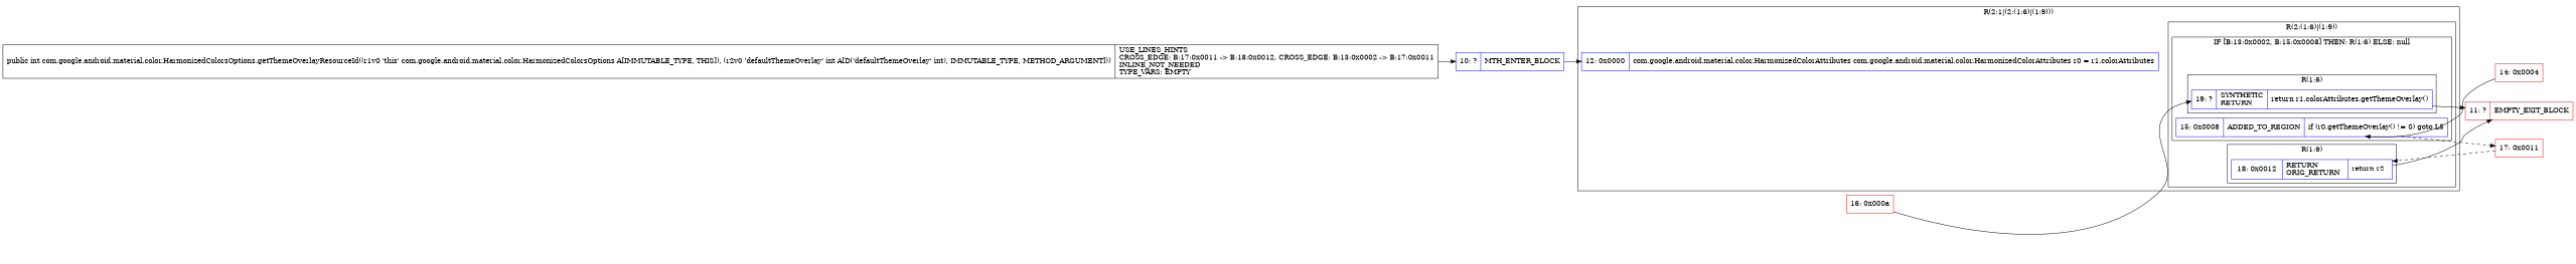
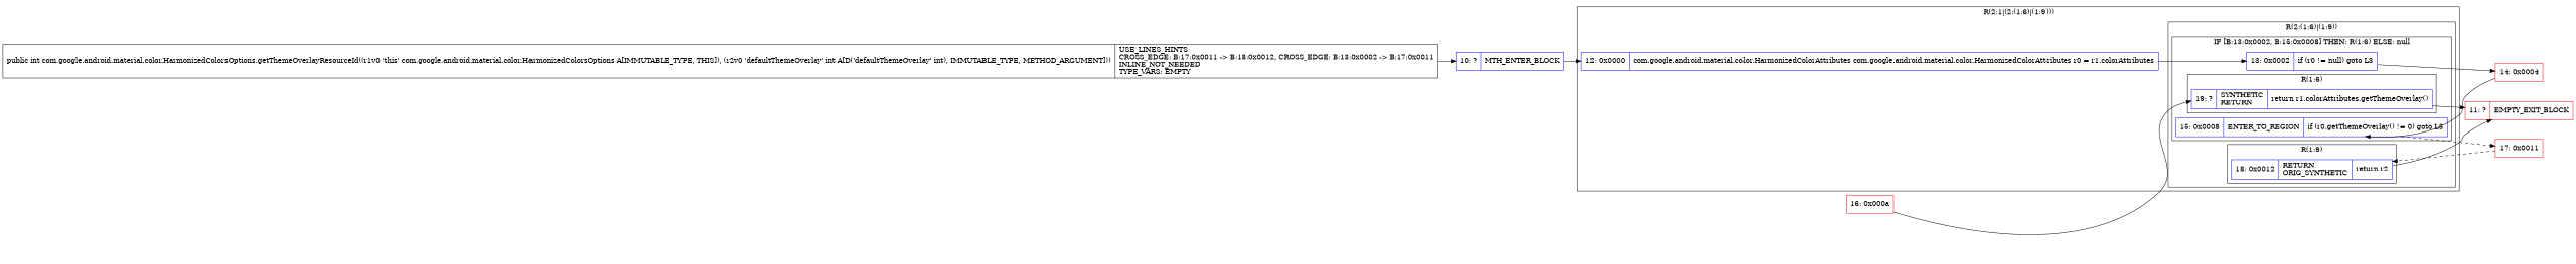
  digraph {
    rankdir=LR
    node [color=blue shape=record]
    n1 [label="{19\:\ ?|SYNTHETIC\lRETURN\l|return r1.colorAttributes.getThemeOverlay()\l}"]
-   n3 [label="{15\:\ 0x0008|ADDED_TO_REGION\l|if (r0.getThemeOverlay() != 0) goto L5\l}"]
-   n4 [label="{18\:\ 0x0012|RETURN\lORIG_RETURN\l|return r2\l}"]
+   n2 [label="{13\:\ 0x0002|if (r0 != null) goto L3\l}"]
+   n3 [label="{15\:\ 0x0008|ENTER_TO_REGION\l|if (r0.getThemeOverlay() != 0) goto L5\l}"]
+   n4 [label="{18\:\ 0x0012|RETURN\lORIG_SYNTHETIC\l|return r2\l}"]
    n5 [label="{12\:\ 0x0000|com.google.android.material.color.HarmonizedColorAttributes com.google.android.material.color.HarmonizedColorAttributes r0 = r1.colorAttributes\l}"]
    n6 [color=red label="{11\:\ ?|EMPTY_EXIT_BLOCK\l}"]
    n7 [color=red label="{14\:\ 0x0004}"]
    n8 [color=red label="{17\:\ 0x0011}"]
    n9 [color=red label="{16\:\ 0x000a}"]
    n10 [label="{10\:\ ?|MTH_ENTER_BLOCK\l}"]
    n11 [label="{public int com.google.android.material.color.HarmonizedColorsOptions.getThemeOverlayResourceId((r1v0 'this' com.google.android.material.color.HarmonizedColorsOptions A[IMMUTABLE_TYPE, THIS]), (r2v0 'defaultThemeOverlay' int A[D('defaultThemeOverlay' int), IMMUTABLE_TYPE, METHOD_ARGUMENT]))  | USE_LINES_HINTS\lCROSS_EDGE: B:17:0x0011 \-\> B:18:0x0012, CROSS_EDGE: B:13:0x0002 \-\> B:17:0x0011\lINLINE_NOT_NEEDED\lTYPE_VARS: EMPTY\l}" color=""]
    subgraph cluster_1 {
      label="R(2:1|(2:(1:6)|(1:9)))"
      n5
      subgraph cluster_2 {
        label="R(2:(1:6)|(1:9))"
        subgraph cluster_3 {
          label="IF [B:13:0x0002, B:15:0x0008] THEN: R(1:6) ELSE: null"
+         n2
          n3
          subgraph cluster_4 {
            label="R(1:6)"
            n1
          }
        }
        subgraph cluster_5 {
          label="R(1:9)"
          n4
        }
      }
    }
    n1 -> n6
+   n2 -> n7
    n3 -> n8 [style=dashed]
    n4 -> n6
+   n5 -> n2
    n7 -> n3
    n8 -> n4 [style=dashed]
    n9 -> n1
    n10 -> n5
    n11 -> n10
  }
